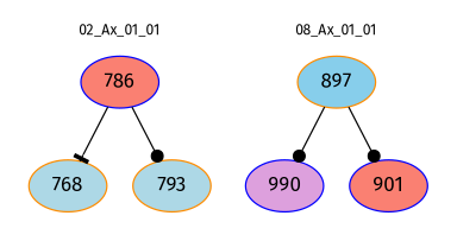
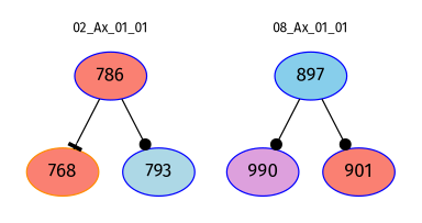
  digraph {
    fontname="Fira Sans"
    node [color=blue fillcolor=salmon fontname="Fira Sans" style=filled]
    edge [arrowhead=dot color=black fontname="Fira Sans"]
    n1 [label=786]
-   n2 [color=darkorange fillcolor=lightblue label=768]
-   n3 [color=darkorange fillcolor=lightblue label=793]
-   n4 [color=darkorange fillcolor=skyblue label=897]
+   n2 [color=darkorange label=768]
+   n3 [fillcolor=lightblue label=793]
+   n4 [fillcolor=skyblue label=897]
    n5 [fillcolor=plum label=990]
    n6 [label=901]
    subgraph cluster_1 {
      color=white
      fontsize=10
      label="02_Ax_01_01"
      n1
      n2
      n3
    }
    subgraph cluster_2 {
      color=white
      fontsize=10
      label="08_Ax_01_01"
      n4
      n5
      n6
    }
    n1 -> n2 [arrowhead=tee]
    n1 -> n3
    n4 -> n5
    n4 -> n6
  }
